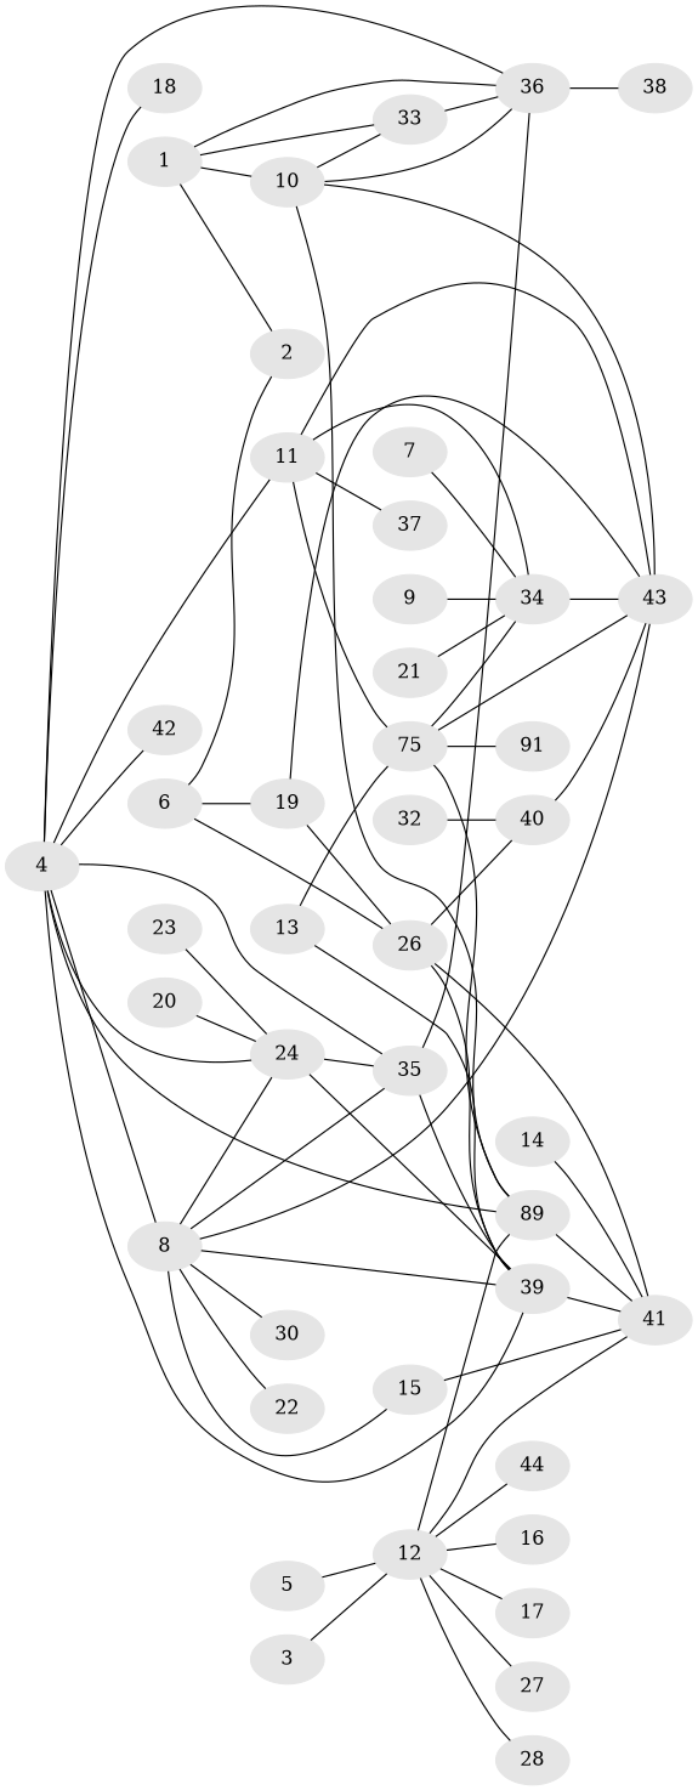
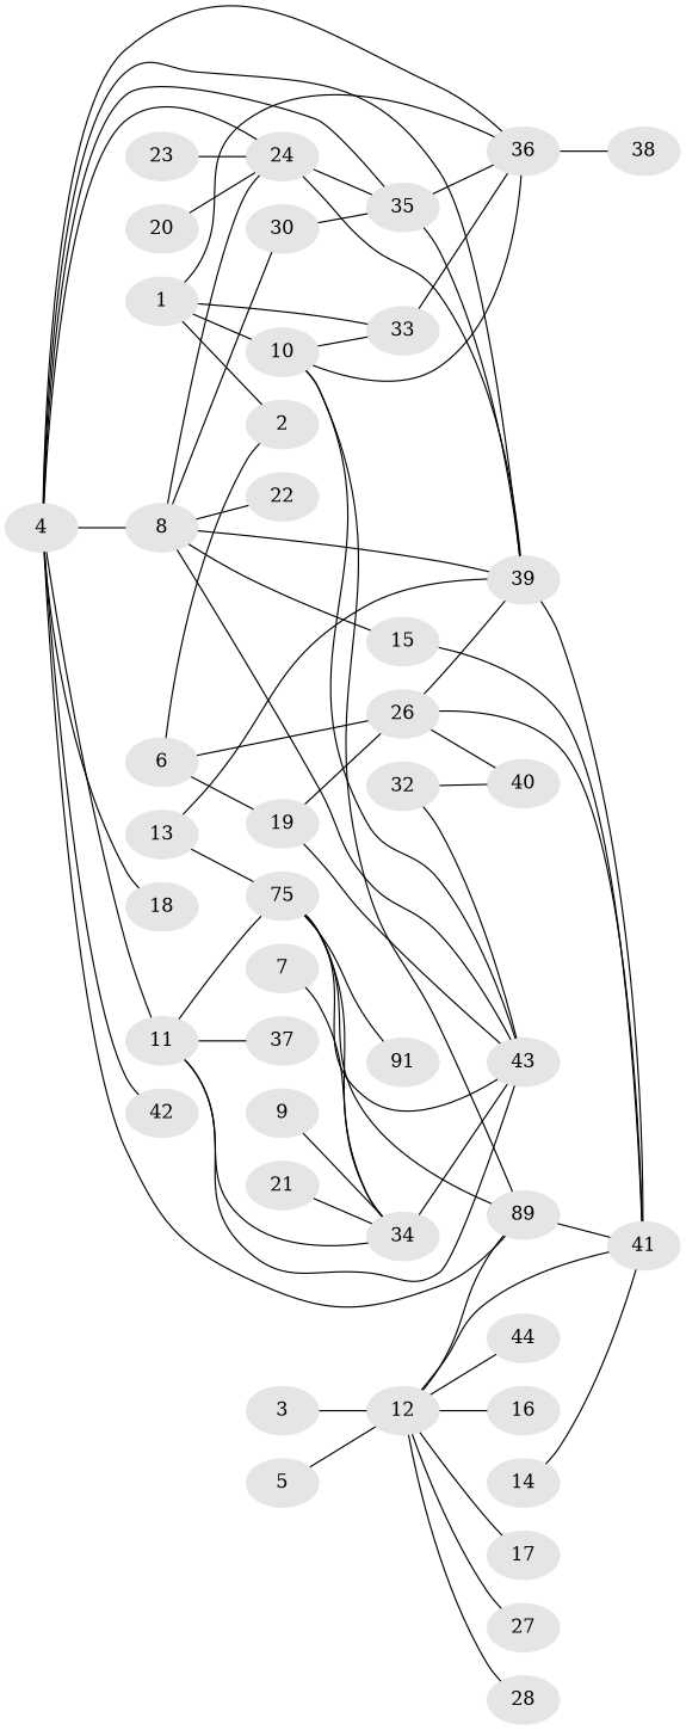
  graph {
    rankdir=LR
    node [color=gray90 style=filled]
    edge [weight=1.0]
    1
    2
    10
    33
    36
    n6 [label=89]
    43
    38
    3
    12
    16
    17
    27
    28
    41
    44
    4
    8
    11
    18
    24
    35
    39
    42
    15
    22
    30
    34
    n29 [label=75]
    37
    5
    6
    19
    26
    40
    7
    9
    n38 [label=91]
    13
    14
    20
    21
    23
    32
    1 -- 2
    1 -- 10 [weight=2.0]
    1 -- 33 [weight=2.0]
    1 -- 36 [weight=2.0]
    10 -- 33
    10 -- 36
    10 -- n6
    10 -- 43
    33 -- 36
    36 -- 38
    n6 -- 41 [weight=2.0]
    3 -- 12
    12 -- n6 [weight=2.0]
    12 -- 16
    12 -- 17
    12 -- 27
    12 -- 28
    12 -- 41 [weight=4.0]
    12 -- 44
    4 -- 36
    4 -- n6
    4 -- 8
    4 -- 11
    4 -- 18
    4 -- 24
    4 -- 35
    4 -- 39
    4 -- 42
    8 -- 43
    8 -- 24
-   8 -- 35
+   30 -- 35
    8 -- 39
    8 -- 15
    8 -- 22
    8 -- 30
    11 -- 43
    11 -- 34 [weight=2.0]
    11 -- n29
    11 -- 37
    24 -- 35
    24 -- 39
    35 -- 36
    35 -- 39
    39 -- 41
    15 -- 41
    34 -- 43 [weight=2.0]
    n29 -- n6
    n29 -- 43
    n29 -- 34 [weight=2.0]
    n29 -- n38
    5 -- 12
    6 -- 2
    6 -- 19 [weight=2.0]
    6 -- 26 [weight=2.0]
    19 -- 43
    19 -- 26 [weight=4.0]
    26 -- 41
    26 -- 39 [weight=3.0]
    26 -- 40
-   40 -- 43
+   32 -- 43
    7 -- 34
    9 -- 34
    13 -- 39
    13 -- n29
    14 -- 41
    20 -- 24
    21 -- 34
    23 -- 24
    32 -- 40
  }
